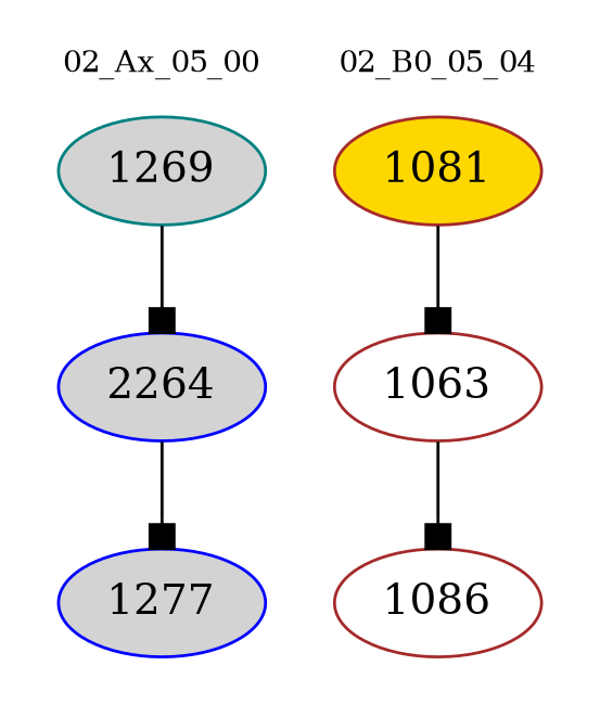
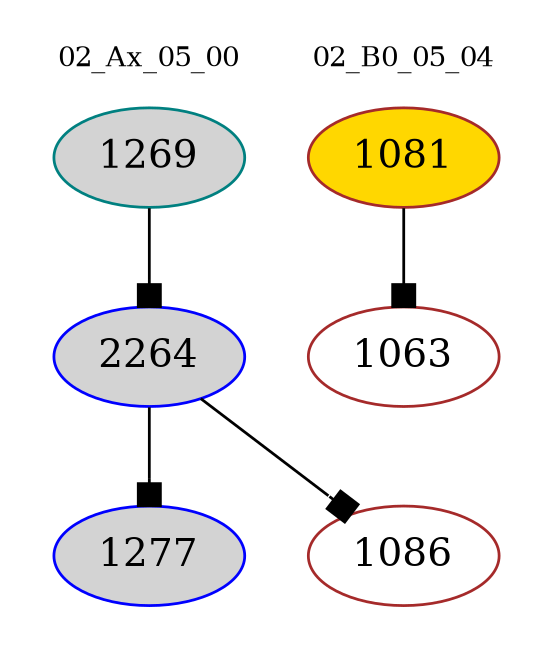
  digraph {
    node [color=brown fillcolor=lightgrey style=filled]
    edge [arrowhead=box color=black]
    n1 [color=teal label=1269]
    n2 [color=blue label=2264]
    n3 [color=blue label=1277]
    n4 [fillcolor=gold label=1081]
    n5 [fillcolor=white label=1063]
    n6 [fillcolor=white label=1086]
    subgraph cluster_1 {
      color=white
      fontsize=10
      label="02_Ax_05_00"
      n1
      n2
      n3
    }
    subgraph cluster_2 {
      color=white
      fontsize=10
      label="02_B0_05_04"
      n4
      n5
      n6
    }
    n1 -> n2
    n2 -> n3
    n4 -> n5
-   n5 -> n6
+   n2 -> n6
  }
